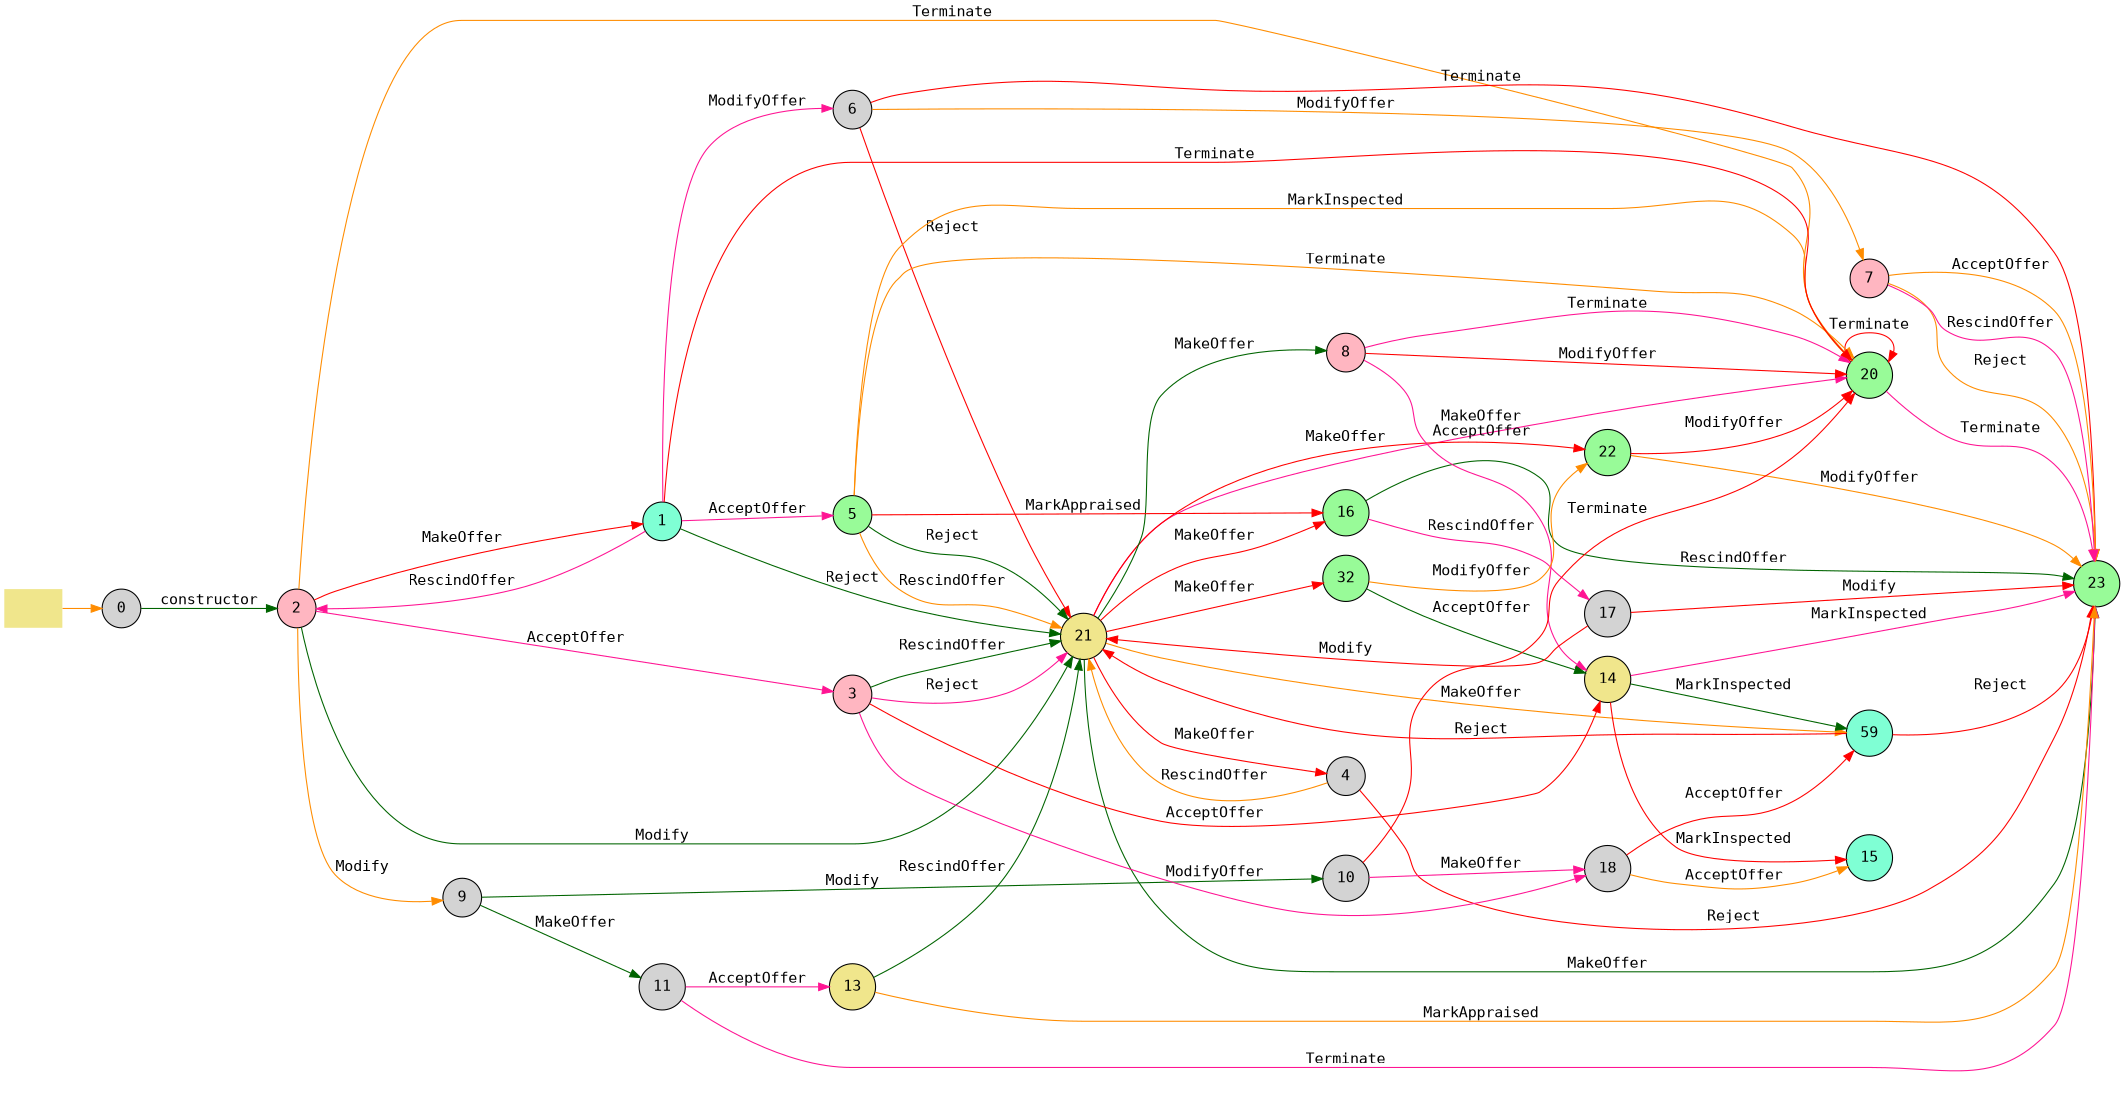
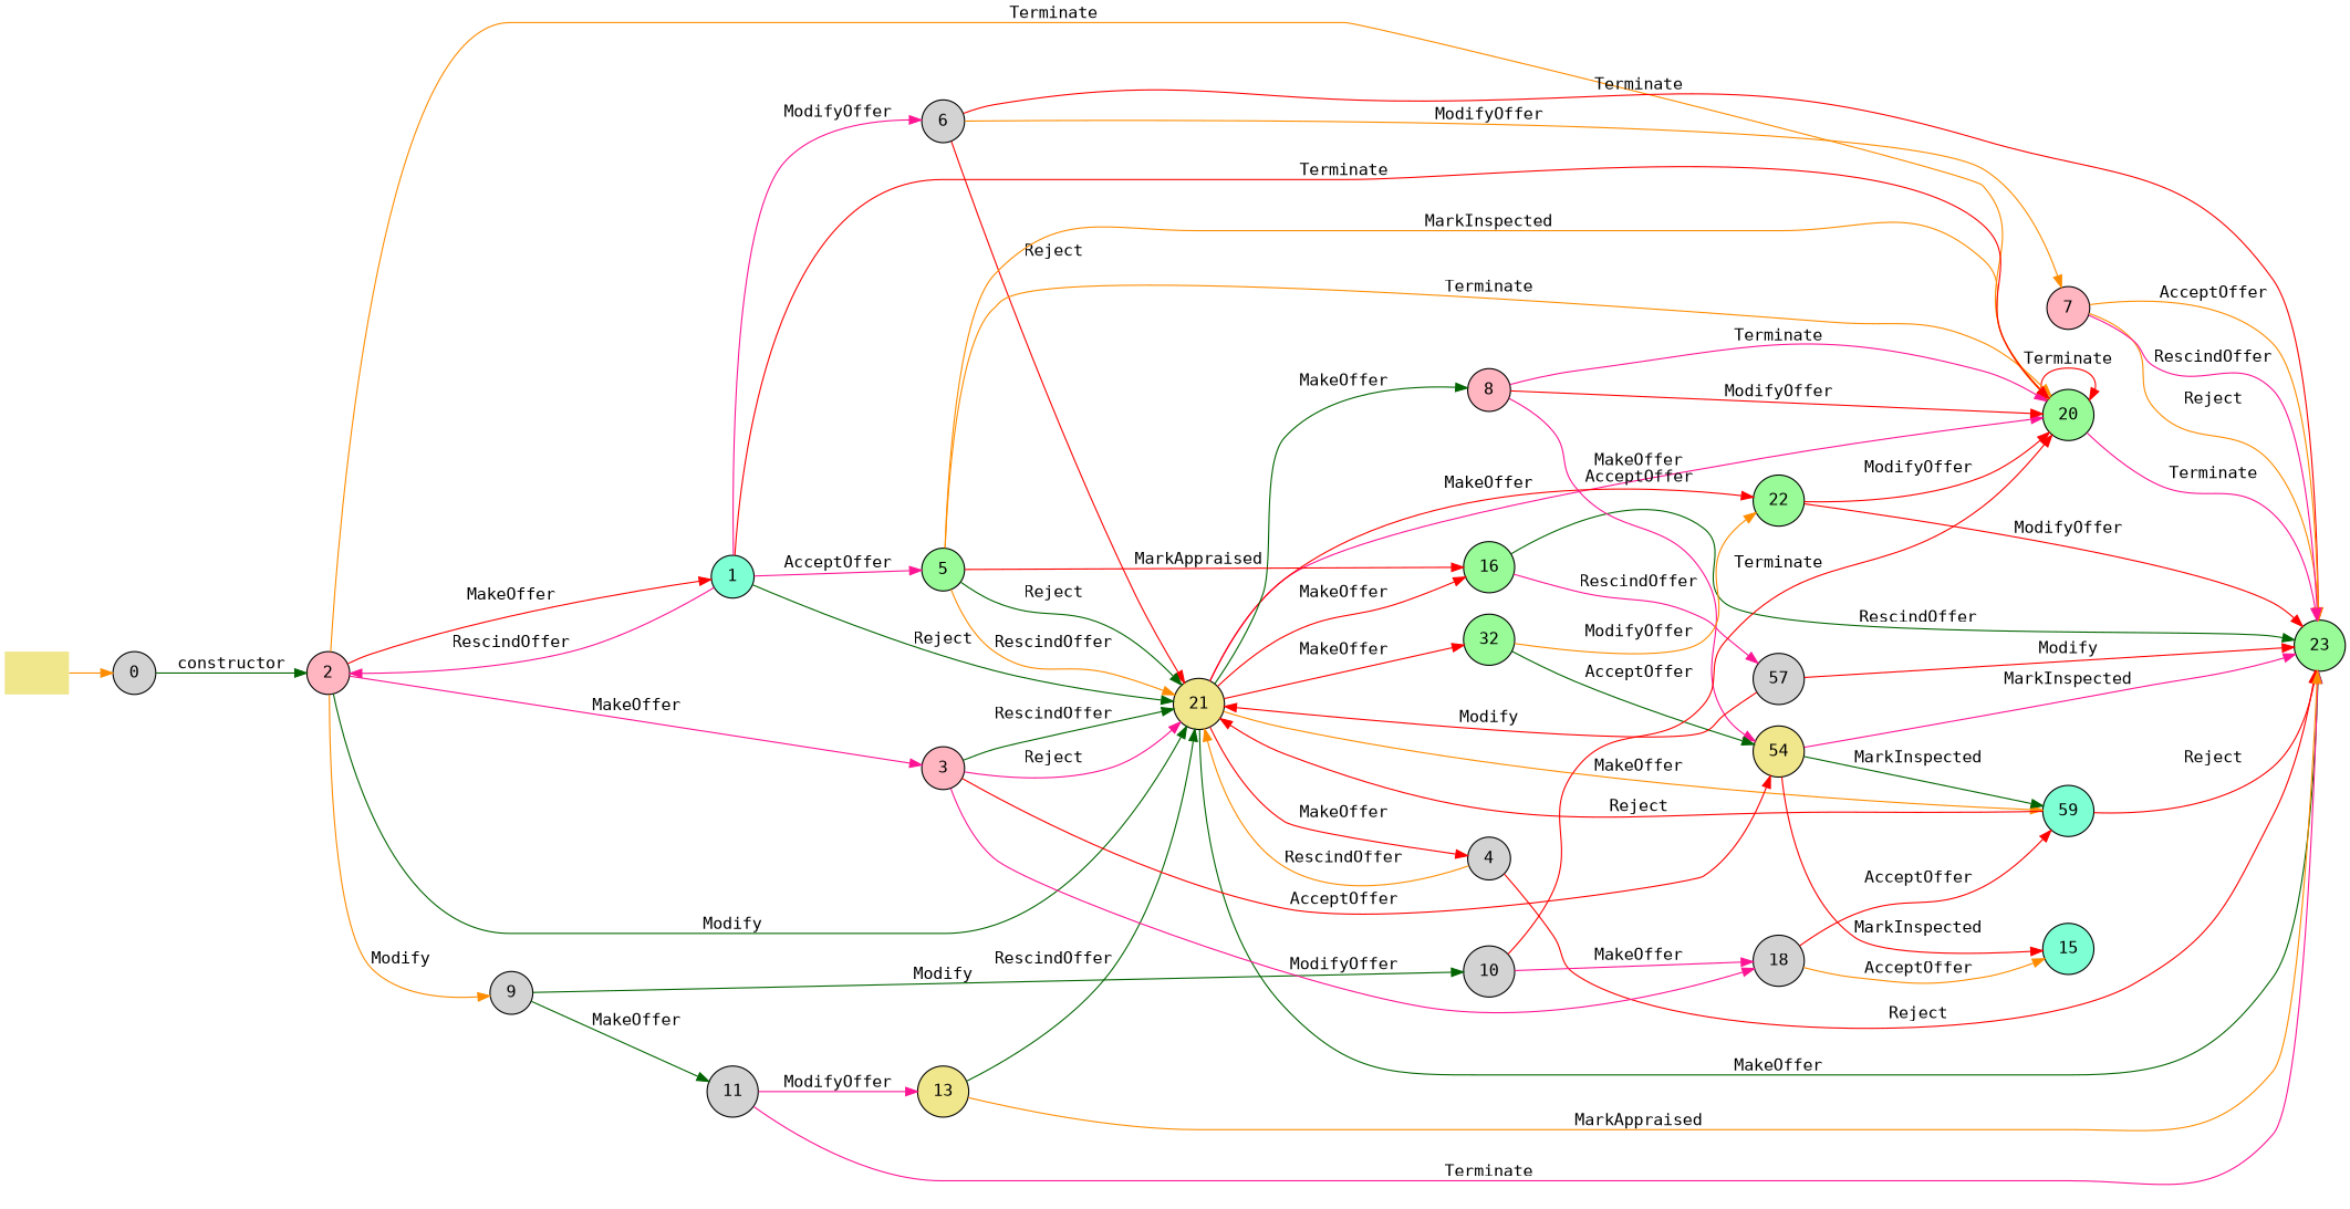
  digraph {
    fontname="DejaVu Sans Mono"
    rankdir=LR
    node [fillcolor=lightgrey fontname="DejaVu Sans Mono" shape=circle style=filled]
    edge [color=red fontname="DejaVu Sans Mono"]
    "" [fillcolor=khaki shape=plaintext]
    n2 [label=0]
    n3 [fillcolor=lightpink label=2]
    n4 [label=4]
    n5 [fillcolor=palegreen label=23]
    n6 [fillcolor=khaki label=21]
    n7 [fillcolor=palegreen label=20]
    n8 [fillcolor=palegreen label=16]
    n9 [fillcolor=aquamarine label=59]
    n10 [fillcolor=palegreen label=22]
    n11 [fillcolor=lightpink label=8]
    n12 [fillcolor=palegreen label=32]
    n13 [label=10]
    n14 [label=18]
    n15 [fillcolor=aquamarine label=15]
    n16 [label=6]
    n17 [fillcolor=lightpink label=7]
-   n18 [label=17]
+   n18 [label=57]
    n19 [label=9]
    n20 [label=11]
    n21 [fillcolor=khaki label=13]
    n22 [fillcolor=palegreen label=5]
    n23 [fillcolor=lightpink label=3]
-   n24 [fillcolor=khaki label=14]
+   n24 [fillcolor=khaki label=54]
    n25 [fillcolor=aquamarine label=1]
    "" -> n2 [color=darkorange]
    n2 -> n3 [color=darkgreen label=constructor]
    n3 -> n6 [color=darkgreen label=Modify]
    n3 -> n7 [color=darkorange label=Terminate]
    n3 -> n19 [color=darkorange label=Modify]
-   n3 -> n23 [color=deeppink label=AcceptOffer]
+   n3 -> n23 [color=deeppink label=MakeOffer]
    n3 -> n25 [label=MakeOffer]
    n4 -> n5 [label=Reject]
    n4 -> n6 [color=darkorange label=RescindOffer]
    n6 -> n4 [label=MakeOffer]
    n6 -> n5 [color=darkgreen label=MakeOffer]
    n6 -> n7 [color=deeppink label=MakeOffer]
    n6 -> n8 [label=MakeOffer]
    n6 -> n9 [color=darkorange label=MakeOffer]
    n6 -> n10 [label=MakeOffer]
    n6 -> n11 [color=darkgreen label=MakeOffer]
    n6 -> n12 [label=MakeOffer]
    n7 -> n5 [color=deeppink label=Terminate]
    n7 -> n7 [label=Terminate]
    n8 -> n5 [color=darkgreen label=RescindOffer]
    n8 -> n18 [color=deeppink label=RescindOffer]
    n9 -> n5 [label=Reject]
    n9 -> n6 [label=Reject]
-   n10 -> n5 [color=darkorange label=ModifyOffer]
+   n10 -> n5 [label=ModifyOffer]
    n10 -> n7 [label=ModifyOffer]
    n11 -> n7 [color=deeppink label=Terminate]
    n11 -> n7 [label=ModifyOffer]
    n11 -> n24 [color=deeppink label=AcceptOffer]
    n12 -> n10 [color=darkorange label=ModifyOffer]
    n12 -> n24 [color=darkgreen label=AcceptOffer]
    n13 -> n7 [label=Terminate]
    n13 -> n14 [color=deeppink label=MakeOffer]
    n14 -> n9 [label=AcceptOffer]
    n14 -> n15 [color=darkorange label=AcceptOffer]
    n16 -> n5 [label=Terminate]
    n16 -> n6 [label=Reject]
    n16 -> n17 [color=darkorange label=ModifyOffer]
    n17 -> n5 [color=darkorange label=Reject]
    n17 -> n5 [color=darkorange label=AcceptOffer]
    n17 -> n5 [color=deeppink label=RescindOffer]
    n18 -> n5 [label=Modify]
    n18 -> n6 [label=Modify]
    n19 -> n13 [color=darkgreen label=Modify]
    n19 -> n20 [color=darkgreen label=MakeOffer]
    n20 -> n5 [color=deeppink label=Terminate]
-   n20 -> n21 [color=deeppink label=AcceptOffer]
+   n20 -> n21 [color=deeppink label=ModifyOffer]
    n21 -> n5 [color=darkorange label=MarkAppraised]
    n21 -> n6 [color=darkgreen label=RescindOffer]
    n22 -> n6 [color=darkgreen label=Reject]
    n22 -> n6 [color=darkorange label=RescindOffer]
    n22 -> n7 [color=darkorange label=MarkInspected]
    n22 -> n7 [color=darkorange label=Terminate]
    n22 -> n8 [label=MarkAppraised]
    n23 -> n6 [color=deeppink label=Reject]
    n23 -> n6 [color=darkgreen label=RescindOffer]
    n23 -> n14 [color=deeppink label=ModifyOffer]
    n23 -> n24 [label=AcceptOffer]
    n24 -> n5 [color=deeppink label=MarkInspected]
    n24 -> n9 [color=darkgreen label=MarkInspected]
    n24 -> n15 [label=MarkInspected]
    n25 -> n3 [color=deeppink label=RescindOffer]
    n25 -> n6 [color=darkgreen label=Reject]
    n25 -> n7 [label=Terminate]
    n25 -> n16 [color=deeppink label=ModifyOffer]
    n25 -> n22 [color=deeppink label=AcceptOffer]
  }
